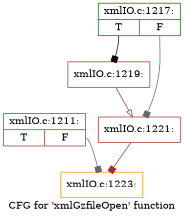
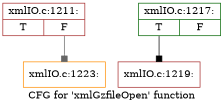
  digraph {
    label="CFG for 'xmlGzfileOpen' function"
    node [color=brown shape=record]
    edge [arrowhead=box color=gray40]
    n1 [label="{xmlIO.c:1211:|{<s0>T|<s1>F}}"]
    n2 [color=darkorange label="{xmlIO.c:1223:}"]
    n3 [color=darkgreen label="{xmlIO.c:1217:|{<s0>T|<s1>F}}"]
    n4 [label="{xmlIO.c:1219:}"]
-   n5 [label="{xmlIO.c:1221:}"]
    n1 -> n2 [tailport=s1]
    n3 -> n4 [color=black tailport=s0]
-   n3 -> n5 [tailport=s1]
-   n4 -> n5 [arrowhead=onormal color=brown]
-   n5 -> n2 [color=brown]
  }
